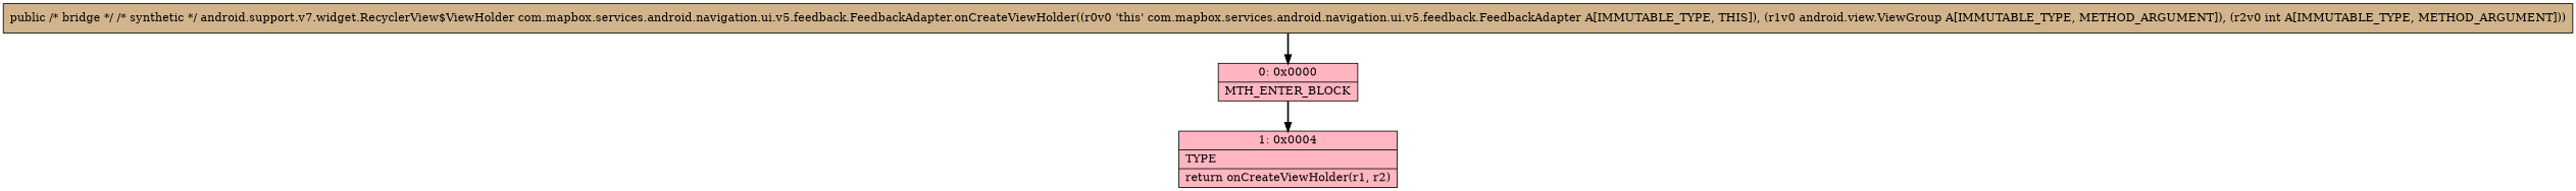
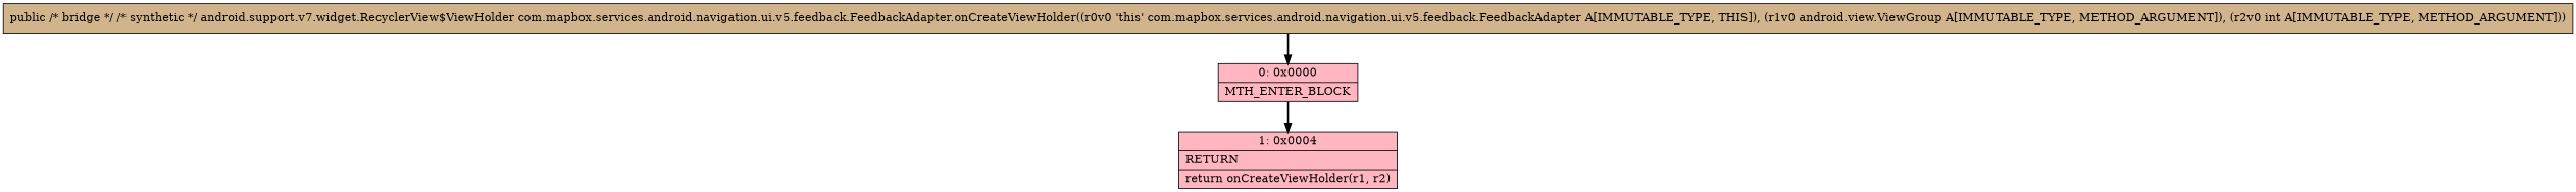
  digraph {
    node [shape=record style=filled fillcolor=lightpink]
    edge [style=bold]
    n1 [label="{0\:\ 0x0000|MTH_ENTER_BLOCK\l}"]
-   n2 [label="{1\:\ 0x0004|TYPE\l|return onCreateViewHolder(r1, r2)\l}"]
+   n2 [label="{1\:\ 0x0004|RETURN\l|return onCreateViewHolder(r1, r2)\l}"]
    n3 [label="{public \/* bridge *\/ \/* synthetic *\/ android.support.v7.widget.RecyclerView$ViewHolder com.mapbox.services.android.navigation.ui.v5.feedback.FeedbackAdapter.onCreateViewHolder((r0v0 'this' com.mapbox.services.android.navigation.ui.v5.feedback.FeedbackAdapter A[IMMUTABLE_TYPE, THIS]), (r1v0 android.view.ViewGroup A[IMMUTABLE_TYPE, METHOD_ARGUMENT]), (r2v0 int A[IMMUTABLE_TYPE, METHOD_ARGUMENT])) }" fillcolor=tan]
    n1 -> n2
    n3 -> n1
  }
